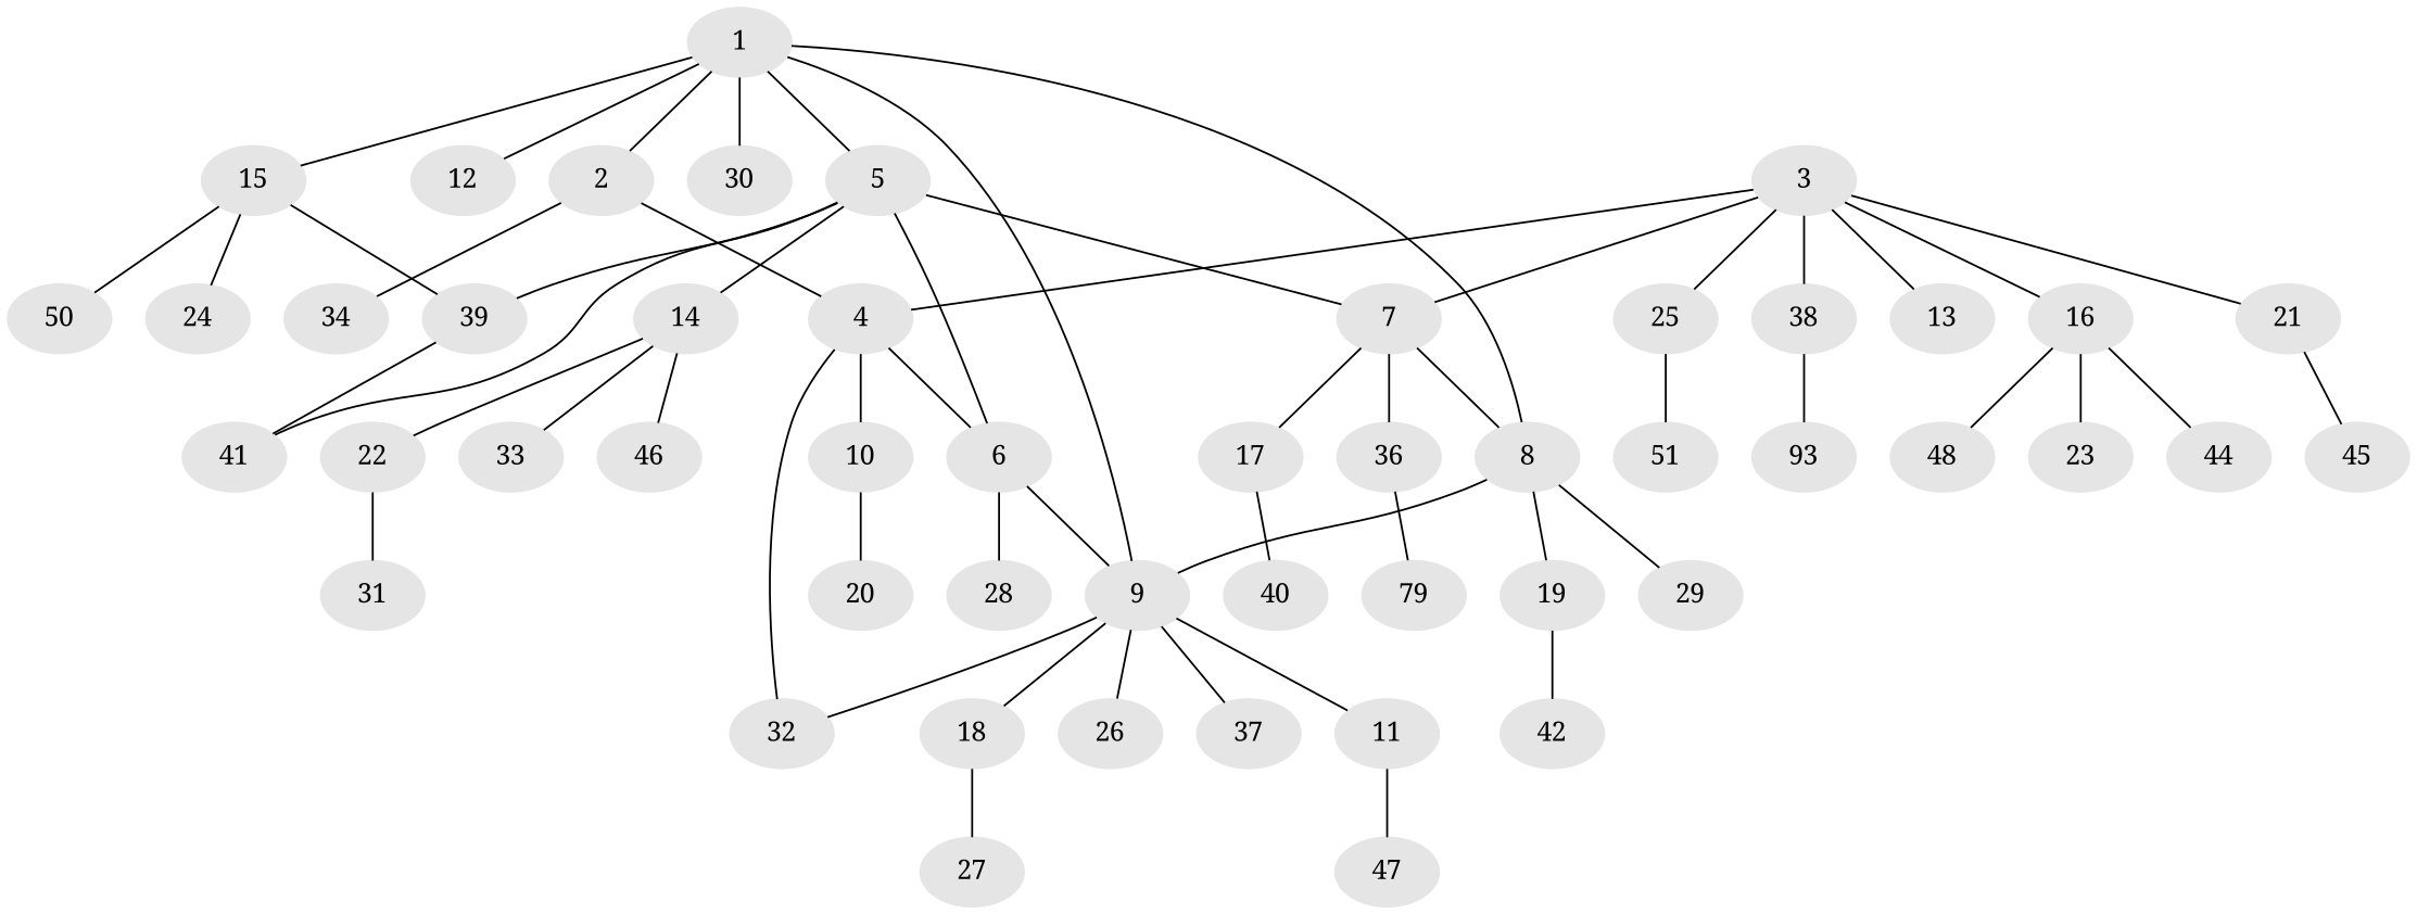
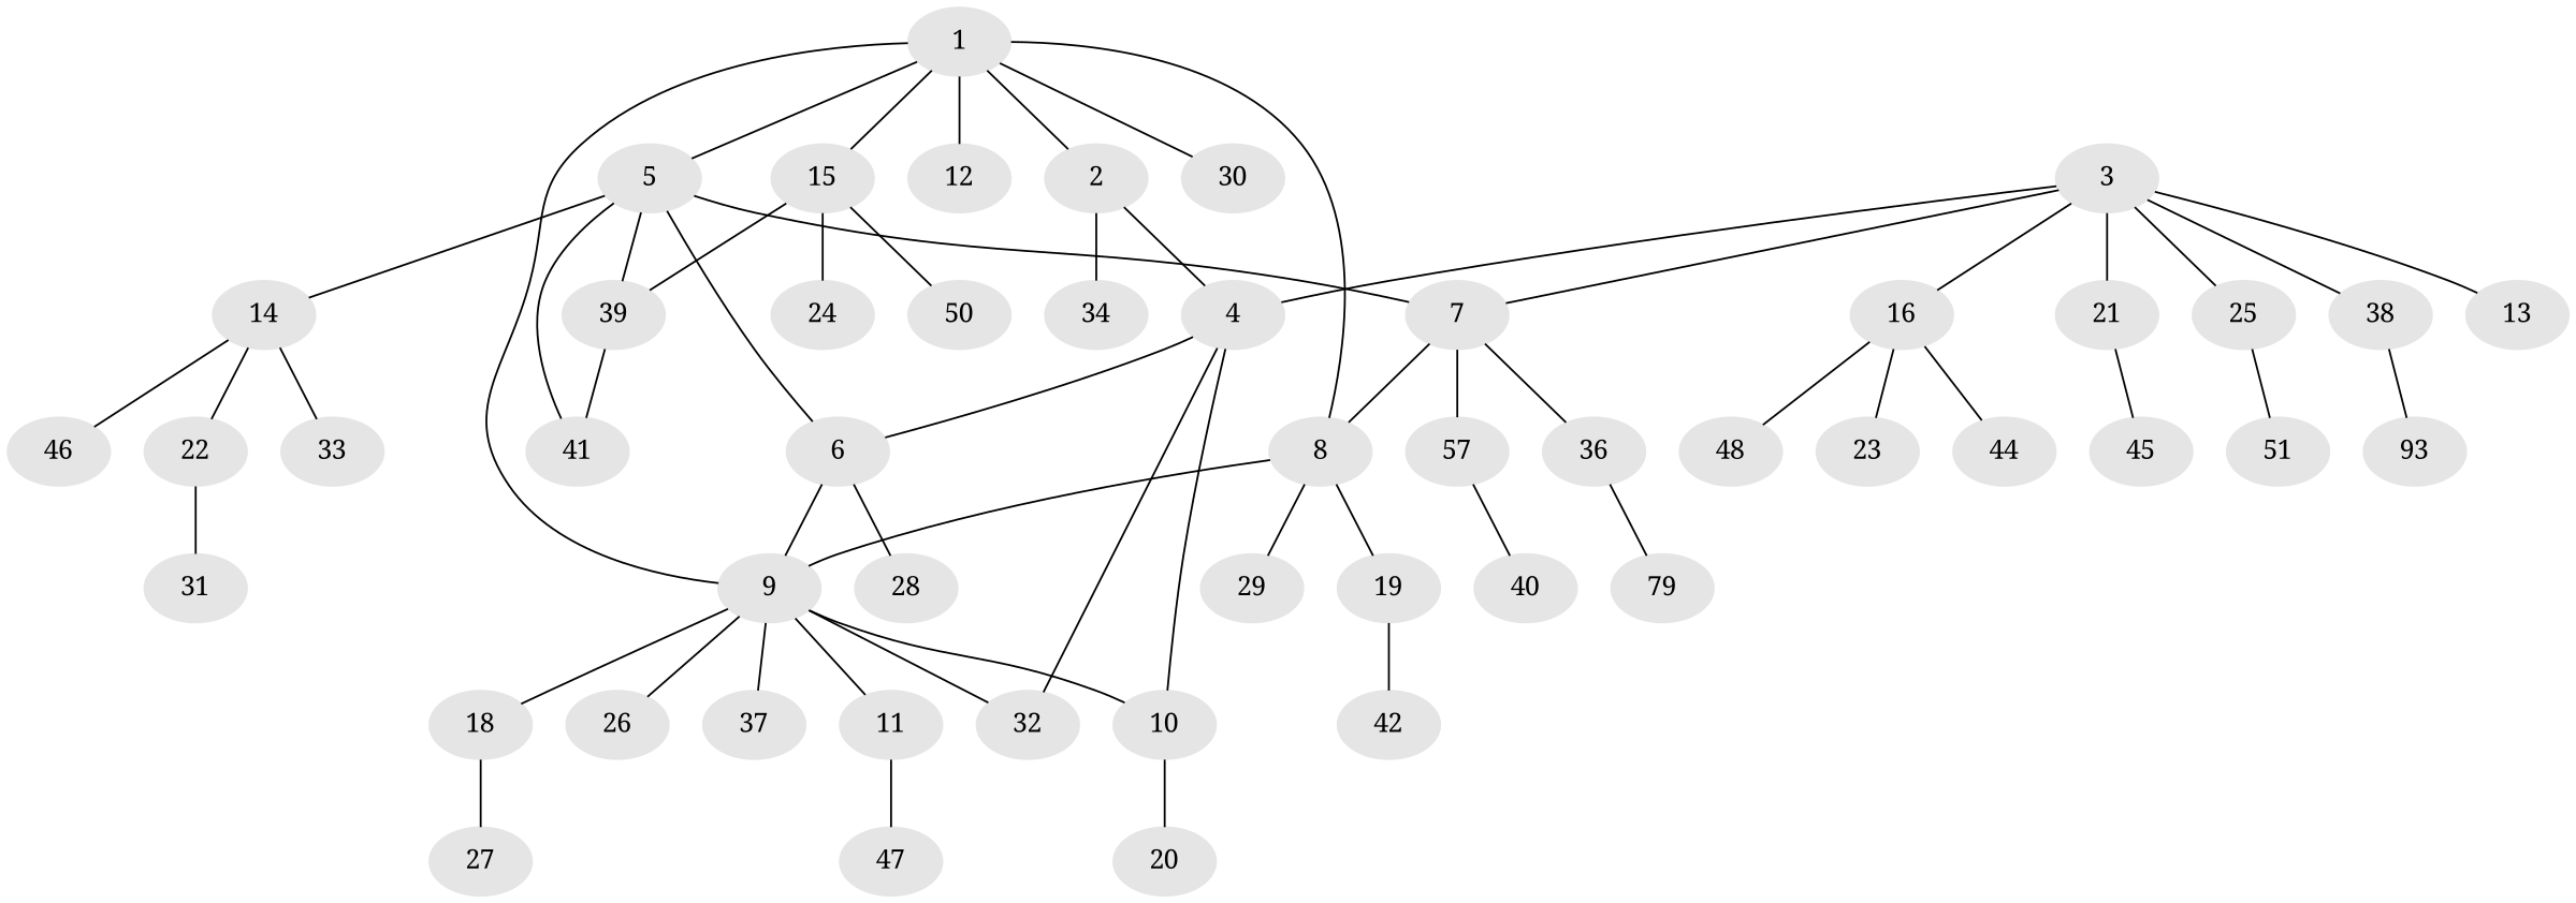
  graph {
    fontname="Noto Serif"
    node [color=gray90 fontname="Noto Serif" style=filled]
    edge [fontname="Noto Serif"]
    1
    2
    5
    8
    9
    12
    15
    30
    4
    34
    7
    6
    14
    39
    41
    19
    29
    10
    32
    11
    18
    26
    37
    24
    50
    3
    13
    16
    21
    25
    38
-   17
+   17 [label=57]
    36
    23
    44
    48
    45
    51
    n39 [label=93]
    28
    20
    22
    33
    46
    40
    n46 [label=79]
    42
    47
    27
    31
    1 -- 2
    1 -- 5
    1 -- 8
    1 -- 9
    1 -- 12
    1 -- 15
    1 -- 30
    2 -- 4
    2 -- 34
    5 -- 7
    5 -- 6
    5 -- 14
    5 -- 39
    5 -- 41
    8 -- 9
    8 -- 19
    8 -- 29
+   9 -- 10
    9 -- 32
    9 -- 11
    9 -- 18
    9 -- 26
    9 -- 37
    15 -- 39
    15 -- 24
    15 -- 50
    4 -- 6
    4 -- 10
    4 -- 32
    7 -- 8
    7 -- 17
    7 -- 36
    6 -- 9
    6 -- 28
    14 -- 22
    14 -- 33
    14 -- 46
    39 -- 41
    19 -- 42
    10 -- 20
    11 -- 47
    18 -- 27
    3 -- 4
    3 -- 7
    3 -- 13
    3 -- 16
    3 -- 21
    3 -- 25
    3 -- 38
    16 -- 23
    16 -- 44
    16 -- 48
    21 -- 45
    25 -- 51
    38 -- n39
    17 -- 40
    36 -- n46
    22 -- 31
  }
